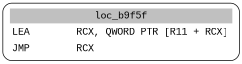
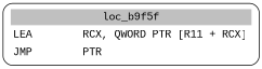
  digraph {
-   n1 [fontname="Courier New" label=<<table border="0" cellborder="0" cellpadding="3"><tr><td align="center" colspan="2" bgcolor="grey">loc_b9f5f</td></tr><tr><td align="left">LEA        RCX, QWORD PTR [R11 + RCX]</td></tr><tr><td align="left">JMP        RCX</td></tr></table>> shape=Mrecord]
+   n1 [fontname="Courier New" label=<<table border="0" cellborder="0" cellpadding="3"><tr><td align="center" colspan="2" bgcolor="grey">loc_b9f5f</td></tr><tr><td align="left">LEA        RCX, QWORD PTR [R11 + RCX]</td></tr><tr><td align="left">JMP        PTR</td></tr></table>> shape=Mrecord]
  }
